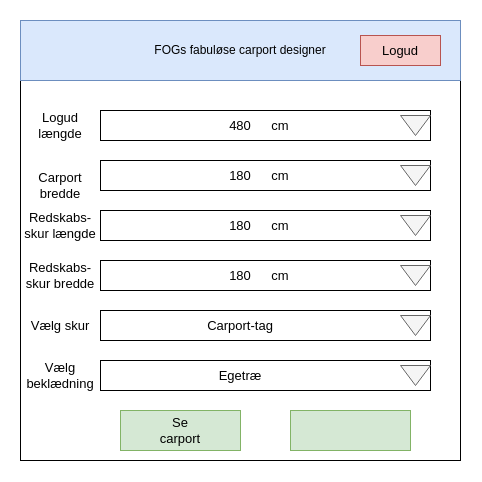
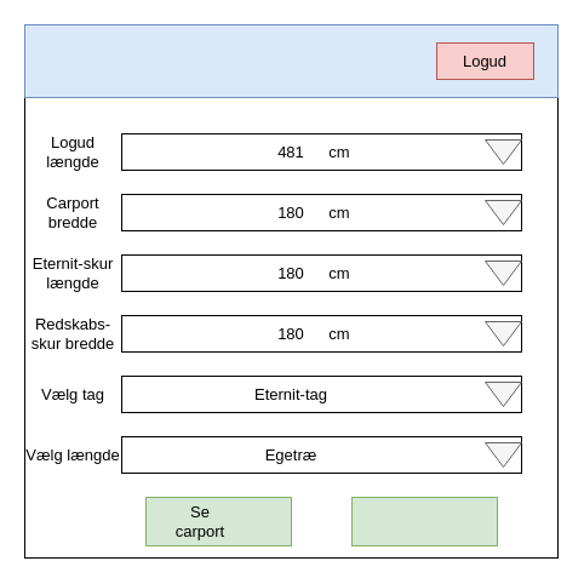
  <mxCell id="0" />
  <mxCell id="1" parent="0" />
  <mxCell id="2" value="" style="whiteSpace=wrap;html=1;aspect=fixed;" vertex="1" parent="1"><mxGeometry x="20" y="20" width="440" height="440" as="geometry" /></mxCell>
  <mxCell id="3" value="" style="rounded=0;whiteSpace=wrap;html=1;fillColor=#dae8fc;strokeColor=#6c8ebf;" vertex="1" parent="1"><mxGeometry x="20" y="20" width="440" height="60" as="geometry" /></mxCell>
- <mxCell id="4" value="FOGs fabuløse carport designer" style="text;html=1;strokeColor=none;fillColor=none;align=center;verticalAlign=middle;whiteSpace=wrap;rounded=0;" vertex="1" parent="1"><mxGeometry x="140" y="35" width="200" height="30" as="geometry" /></mxCell>
  <mxCell id="5" value="" style="rounded=0;whiteSpace=wrap;html=1;fontSize=13;" vertex="1" parent="1"><mxGeometry x="100" y="110" width="330" height="30" as="geometry" /></mxCell>
  <mxCell id="6" value="Logud længde" style="text;html=1;strokeColor=none;fillColor=none;align=center;verticalAlign=middle;whiteSpace=wrap;rounded=0;fontSize=13;" vertex="1" parent="1"><mxGeometry x="30" y="110" width="60" height="30" as="geometry" /></mxCell>
  <mxCell id="7" value="" style="rounded=0;whiteSpace=wrap;html=1;fontSize=13;" vertex="1" parent="1"><mxGeometry x="100" y="160" width="330" height="30" as="geometry" /></mxCell>
  <mxCell id="8" value="" style="rounded=0;whiteSpace=wrap;html=1;fontSize=13;" vertex="1" parent="1"><mxGeometry x="100" y="360" width="330" height="30" as="geometry" /></mxCell>
  <mxCell id="9" value="" style="rounded=0;whiteSpace=wrap;html=1;fontSize=13;" vertex="1" parent="1"><mxGeometry x="100" y="310" width="330" height="30" as="geometry" /></mxCell>
  <mxCell id="10" value="" style="rounded=0;whiteSpace=wrap;html=1;fontSize=13;" vertex="1" parent="1"><mxGeometry x="100" y="260" width="330" height="30" as="geometry" /></mxCell>
  <mxCell id="11" value="" style="rounded=0;whiteSpace=wrap;html=1;fontSize=13;" vertex="1" parent="1"><mxGeometry x="100" y="210" width="330" height="30" as="geometry" /></mxCell>
- <mxCell id="12" value="Carport bredde" style="text;html=1;strokeColor=none;fillColor=none;align=center;verticalAlign=middle;whiteSpace=wrap;rounded=0;fontSize=13;" vertex="1" parent="1"><mxGeometry x="30" y="170" width="60" height="30" as="geometry" /></mxCell>
- <mxCell id="13" value="Redskabs-skur længde" style="text;html=1;strokeColor=none;fillColor=none;align=center;verticalAlign=middle;whiteSpace=wrap;rounded=0;fontSize=13;" vertex="1" parent="1"><mxGeometry x="20" y="210" width="80" height="30" as="geometry" /></mxCell>
+ <mxCell id="12" value="Carport bredde" style="text;html=1;strokeColor=none;fillColor=none;align=center;verticalAlign=middle;whiteSpace=wrap;rounded=0;fontSize=13;" vertex="1" parent="1"><mxGeometry x="30" y="160" width="60" height="30" as="geometry" /></mxCell>
+ <mxCell id="13" value="Eternit-skur længde" style="text;html=1;strokeColor=none;fillColor=none;align=center;verticalAlign=middle;whiteSpace=wrap;rounded=0;fontSize=13;" vertex="1" parent="1"><mxGeometry x="20" y="210" width="80" height="30" as="geometry" /></mxCell>
  <mxCell id="14" value="Redskabs-skur bredde&lt;span style=&quot;color: rgba(0 , 0 , 0 , 0) ; font-family: monospace ; font-size: 0px&quot;&gt;%3CmxGraphModel%3E%3Croot%3E%3CmxCell%20id%3D%220%22%2F%3E%3CmxCell%20id%3D%221%22%20parent%3D%220%22%2F%3E%3CmxCell%20id%3D%222%22%20value%3D%22Redskabs-skur%20l%C3%A6ngde%22%20style%3D%22text%3Bhtml%3D1%3BstrokeColor%3Dnone%3BfillColor%3Dnone%3Balign%3Dcenter%3BverticalAlign%3Dmiddle%3BwhiteSpace%3Dwrap%3Brounded%3D0%3BfontSize%3D13%3B%22%20vertex%3D%221%22%20parent%3D%221%22%3E%3CmxGeometry%20x%3D%22140%22%20y%3D%22200%22%20width%3D%2280%22%20height%3D%2230%22%20as%3D%22geometry%22%2F%3E%3C%2FmxCell%3E%3C%2Froot%3E%3C%2FmxGraphModel%3E&lt;/span&gt;" style="text;html=1;strokeColor=none;fillColor=none;align=center;verticalAlign=middle;whiteSpace=wrap;rounded=0;fontSize=13;" vertex="1" parent="1"><mxGeometry x="20" y="260" width="80" height="30" as="geometry" /></mxCell>
- <mxCell id="15" value="Vælg skur" style="text;html=1;strokeColor=none;fillColor=none;align=center;verticalAlign=middle;whiteSpace=wrap;rounded=0;fontSize=13;" vertex="1" parent="1"><mxGeometry x="20" y="310" width="80" height="30" as="geometry" /></mxCell>
- <mxCell id="16" value="Vælg beklædning" style="text;html=1;strokeColor=none;fillColor=none;align=center;verticalAlign=middle;whiteSpace=wrap;rounded=0;fontSize=13;" vertex="1" parent="1"><mxGeometry x="20" y="360" width="80" height="30" as="geometry" /></mxCell>
+ <mxCell id="15" value="Vælg tag" style="text;html=1;strokeColor=none;fillColor=none;align=center;verticalAlign=middle;whiteSpace=wrap;rounded=0;fontSize=13;" vertex="1" parent="1"><mxGeometry x="20" y="310" width="80" height="30" as="geometry" /></mxCell>
+ <mxCell id="16" value="Vælg længde" style="text;html=1;strokeColor=none;fillColor=none;align=center;verticalAlign=middle;whiteSpace=wrap;rounded=0;fontSize=13;" vertex="1" parent="1"><mxGeometry x="20" y="360" width="80" height="30" as="geometry" /></mxCell>
  <mxCell id="17" value="cm" style="text;html=1;strokeColor=none;fillColor=none;align=center;verticalAlign=middle;whiteSpace=wrap;rounded=0;fontSize=13;" vertex="1" parent="1"><mxGeometry x="250" y="110" width="60" height="30" as="geometry" /></mxCell>
  <mxCell id="18" value="cm" style="text;html=1;strokeColor=none;fillColor=none;align=center;verticalAlign=middle;whiteSpace=wrap;rounded=0;fontSize=13;" vertex="1" parent="1"><mxGeometry x="250" y="260" width="60" height="30" as="geometry" /></mxCell>
  <mxCell id="19" value="cm" style="text;html=1;strokeColor=none;fillColor=none;align=center;verticalAlign=middle;whiteSpace=wrap;rounded=0;fontSize=13;" vertex="1" parent="1"><mxGeometry x="250" y="210" width="60" height="30" as="geometry" /></mxCell>
  <mxCell id="20" value="cm" style="text;html=1;strokeColor=none;fillColor=none;align=center;verticalAlign=middle;whiteSpace=wrap;rounded=0;fontSize=13;" vertex="1" parent="1"><mxGeometry x="250" y="160" width="60" height="30" as="geometry" /></mxCell>
- <mxCell id="21" value="480" style="text;html=1;strokeColor=none;fillColor=none;align=center;verticalAlign=middle;whiteSpace=wrap;rounded=0;fontSize=13;" vertex="1" parent="1"><mxGeometry x="210" y="110" width="60" height="30" as="geometry" /></mxCell>
+ <mxCell id="21" value="481" style="text;html=1;strokeColor=none;fillColor=none;align=center;verticalAlign=middle;whiteSpace=wrap;rounded=0;fontSize=13;" vertex="1" parent="1"><mxGeometry x="210" y="110" width="60" height="30" as="geometry" /></mxCell>
  <mxCell id="22" value="180" style="text;html=1;strokeColor=none;fillColor=none;align=center;verticalAlign=middle;whiteSpace=wrap;rounded=0;fontSize=13;" vertex="1" parent="1"><mxGeometry x="210" y="160" width="60" height="30" as="geometry" /></mxCell>
  <mxCell id="23" value="180" style="text;html=1;strokeColor=none;fillColor=none;align=center;verticalAlign=middle;whiteSpace=wrap;rounded=0;fontSize=13;" vertex="1" parent="1"><mxGeometry x="210" y="210" width="60" height="30" as="geometry" /></mxCell>
  <mxCell id="24" value="180" style="text;html=1;strokeColor=none;fillColor=none;align=center;verticalAlign=middle;whiteSpace=wrap;rounded=0;fontSize=13;" vertex="1" parent="1"><mxGeometry x="210" y="260" width="60" height="30" as="geometry" /></mxCell>
- <mxCell id="25" value="Carport-tag" style="text;html=1;strokeColor=none;fillColor=none;align=center;verticalAlign=middle;whiteSpace=wrap;rounded=0;fontSize=13;" vertex="1" parent="1"><mxGeometry x="190" y="310" width="100" height="30" as="geometry" /></mxCell>
+ <mxCell id="25" value="Eternit-tag" style="text;html=1;strokeColor=none;fillColor=none;align=center;verticalAlign=middle;whiteSpace=wrap;rounded=0;fontSize=13;" vertex="1" parent="1"><mxGeometry x="190" y="310" width="100" height="30" as="geometry" /></mxCell>
  <mxCell id="26" value="Egetræ" style="text;html=1;strokeColor=none;fillColor=none;align=center;verticalAlign=middle;whiteSpace=wrap;rounded=0;fontSize=13;" vertex="1" parent="1"><mxGeometry x="210" y="360" width="60" height="30" as="geometry" /></mxCell>
  <mxCell id="27" value="" style="triangle;whiteSpace=wrap;html=1;fontSize=13;direction=south;fillColor=#f5f5f5;fontColor=#333333;strokeColor=#666666;" vertex="1" parent="1"><mxGeometry x="400" y="215" width="30" height="20" as="geometry" /></mxCell>
  <mxCell id="28" value="" style="triangle;whiteSpace=wrap;html=1;fontSize=13;direction=south;fillColor=#f5f5f5;fontColor=#333333;strokeColor=#666666;" vertex="1" parent="1"><mxGeometry x="400" y="265" width="30" height="20" as="geometry" /></mxCell>
  <mxCell id="29" value="" style="triangle;whiteSpace=wrap;html=1;fontSize=13;direction=south;fillColor=#f5f5f5;fontColor=#333333;strokeColor=#666666;" vertex="1" parent="1"><mxGeometry x="400" y="315" width="30" height="20" as="geometry" /></mxCell>
  <mxCell id="30" value="" style="triangle;whiteSpace=wrap;html=1;fontSize=13;direction=south;fillColor=#f5f5f5;fontColor=#333333;strokeColor=#666666;" vertex="1" parent="1"><mxGeometry x="400" y="365" width="30" height="20" as="geometry" /></mxCell>
  <mxCell id="31" value="" style="triangle;whiteSpace=wrap;html=1;fontSize=13;direction=south;fillColor=#f5f5f5;fontColor=#333333;strokeColor=#666666;" vertex="1" parent="1"><mxGeometry x="400" y="165" width="30" height="20" as="geometry" /></mxCell>
  <mxCell id="32" value="" style="triangle;whiteSpace=wrap;html=1;fontSize=13;direction=south;fillColor=#f5f5f5;fontColor=#333333;strokeColor=#666666;" vertex="1" parent="1"><mxGeometry x="400" y="115" width="30" height="20" as="geometry" /></mxCell>
  <mxCell id="33" value="" style="rounded=0;whiteSpace=wrap;html=1;fontSize=13;fillColor=#d5e8d4;strokeColor=#82b366;" vertex="1" parent="1"><mxGeometry x="290" y="410" width="120" height="40" as="geometry" /></mxCell>
  <mxCell id="34" value="" style="rounded=0;whiteSpace=wrap;html=1;fontSize=13;fillColor=#f8cecc;strokeColor=#b85450;" vertex="1" parent="1"><mxGeometry x="360" y="35" width="80" height="30" as="geometry" /></mxCell>
  <mxCell id="35" value="Logud" style="text;html=1;strokeColor=none;fillColor=none;align=center;verticalAlign=middle;whiteSpace=wrap;rounded=0;fontSize=13;" vertex="1" parent="1"><mxGeometry x="370" y="35" width="60" height="30" as="geometry" /></mxCell>
  <mxCell id="36" value="" style="rounded=0;whiteSpace=wrap;html=1;fontSize=13;fillColor=#d5e8d4;strokeColor=#82b366;" vertex="1" parent="1"><mxGeometry x="120" y="410" width="120" height="40" as="geometry" /></mxCell>
- <mxCell id="37" value="Se carport" style="text;html=1;strokeColor=none;fillColor=none;align=center;verticalAlign=middle;whiteSpace=wrap;rounded=0;fontSize=13;" vertex="1" parent="1"><mxGeometry x="150" y="415" width="60" height="30" as="geometry" /></mxCell>
+ <mxCell id="37" value="Se carport" style="text;html=1;strokeColor=none;fillColor=none;align=center;verticalAlign=middle;whiteSpace=wrap;rounded=0;fontSize=13;" vertex="1" parent="1"><mxGeometry x="135" y="415" width="60" height="30" as="geometry" /></mxCell>
